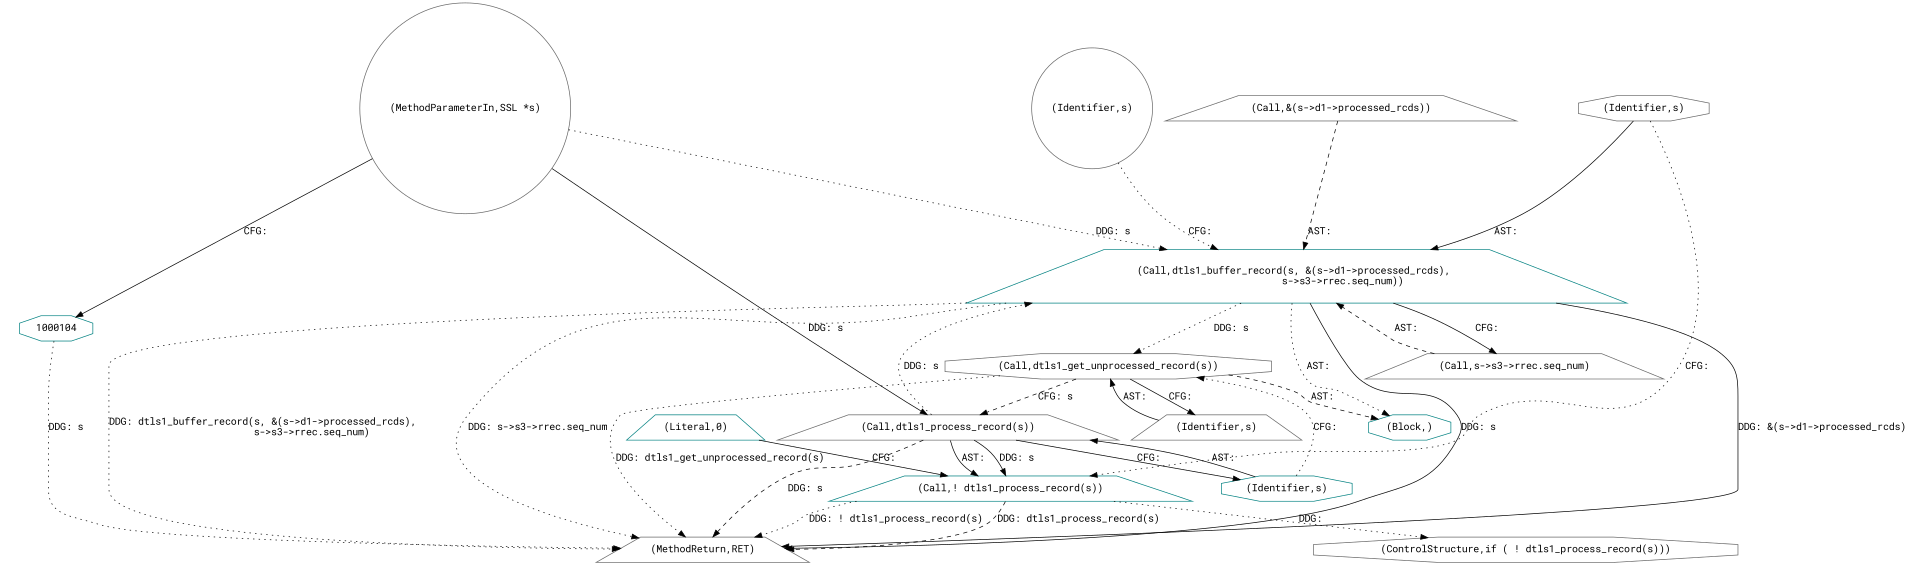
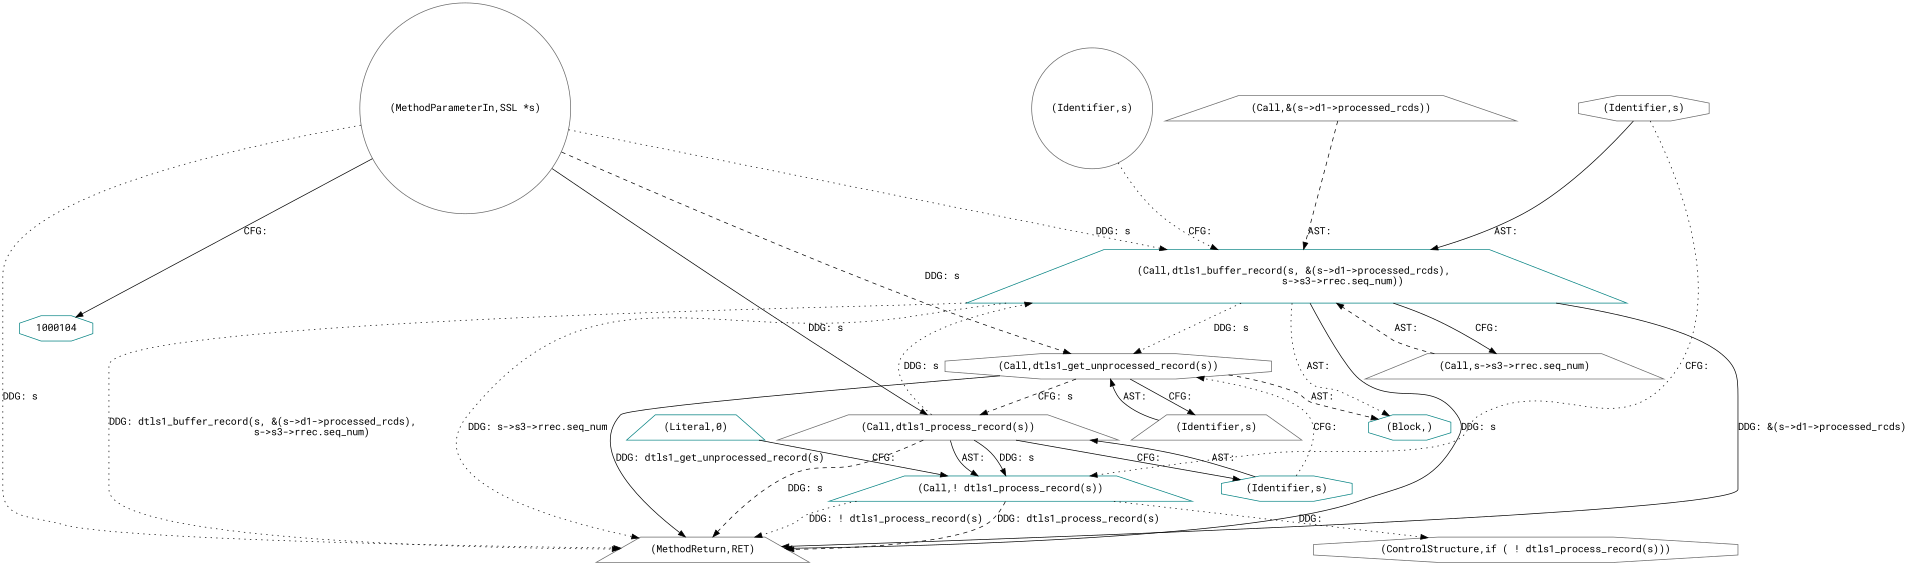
  digraph {
    fontname="Roboto Mono"
    node [color=gray40 fontname="Roboto Mono" shape=trapezium]
    edge [fontname="Roboto Mono" style=solid]
    n1 [color=teal label="(Call,dtls1_buffer_record(s, &(s->d1->processed_rcds), \n                s->s3->rrec.seq_num))"]
    n2 [label="(Call,dtls1_get_unprocessed_record(s))" shape=octagon]
    n3 [color=teal label="(Block,)" shape=octagon]
    n4 [label="(Call,s->s3->rrec.seq_num)"]
    n5 [label="(MethodReturn,RET)"]
    n6 [label="(Call,dtls1_process_record(s))"]
    n7 [label="(Identifier,s)"]
    n8 [color=teal label="(Call,! dtls1_process_record(s))"]
    n9 [color=teal label="(Identifier,s)" shape=octagon]
    n10 [label="(ControlStructure,if ( ! dtls1_process_record(s)))" shape=octagon]
    n11 [label="(MethodParameterIn,SSL *s)" shape=circle]
    1000104 [color=teal shape=octagon]
    n13 [label="(Call,&(s->d1->processed_rcds))"]
    n14 [label="(Identifier,s)" shape=octagon]
    n15 [label="(Identifier,s)" shape=circle]
    n16 [color=teal label="(Literal,0)"]
    n1 -> n2 [label="DDG: s" style=dotted]
    n1 -> n3 [label="AST: " style=dotted]
    n1 -> n4 [label="CFG: "]
    n1 -> n5 [label="DDG: &(s->d1->processed_rcds)"]
    n1 -> n5 [label="DDG: dtls1_buffer_record(s, &(s->d1->processed_rcds), \n                s->s3->rrec.seq_num)" style=dotted]
    n1 -> n5 [label="DDG: s->s3->rrec.seq_num" style=dotted]
    n1 -> n5 [label="DDG: s"]
    n2 -> n3 [label="AST: " style=dashed]
-   n2 -> n5 [label="DDG: dtls1_get_unprocessed_record(s)" style=dotted]
+   n2 -> n5 [label="DDG: dtls1_get_unprocessed_record(s)"]
    n2 -> n6 [label="CFG: s" style=dashed]
    n2 -> n7 [label="CFG: "]
    n4 -> n1 [label="AST: " style=dashed]
    n6 -> n1 [label="DDG: s" style=dotted]
    n6 -> n5 [label="DDG: s" style=dashed]
    n6 -> n8 [label="AST: "]
    n6 -> n8 [label="DDG: s"]
    n6 -> n9 [label="CFG: "]
    n7 -> n2 [label="AST: "]
    n8 -> n5 [label="DDG: dtls1_process_record(s)" style=dashed]
    n8 -> n5 [label="DDG: ! dtls1_process_record(s)" style=dotted]
    n8 -> n10 [label="DDG: " style=dotted]
    n9 -> n2 [label="CFG: " style=dotted]
    n9 -> n6 [label="AST: "]
    n11 -> n1 [label="DDG: s" style=dotted]
-   1000104 -> n5 [label="DDG: s" style=dotted]
+   n11 -> n2 [label="DDG: s" style=dashed]
+   n11 -> n5 [label="DDG: s" style=dotted]
    n11 -> n6 [label="DDG: s"]
    n11 -> 1000104 [label="CFG: "]
    n13 -> n1 [label="AST: " style=dashed]
    n14 -> n1 [label="AST: "]
    n14 -> n8 [label="CFG: " style=dotted]
    n15 -> n1 [label="CFG: " style=dotted]
    n16 -> n8 [label="CFG: "]
  }
